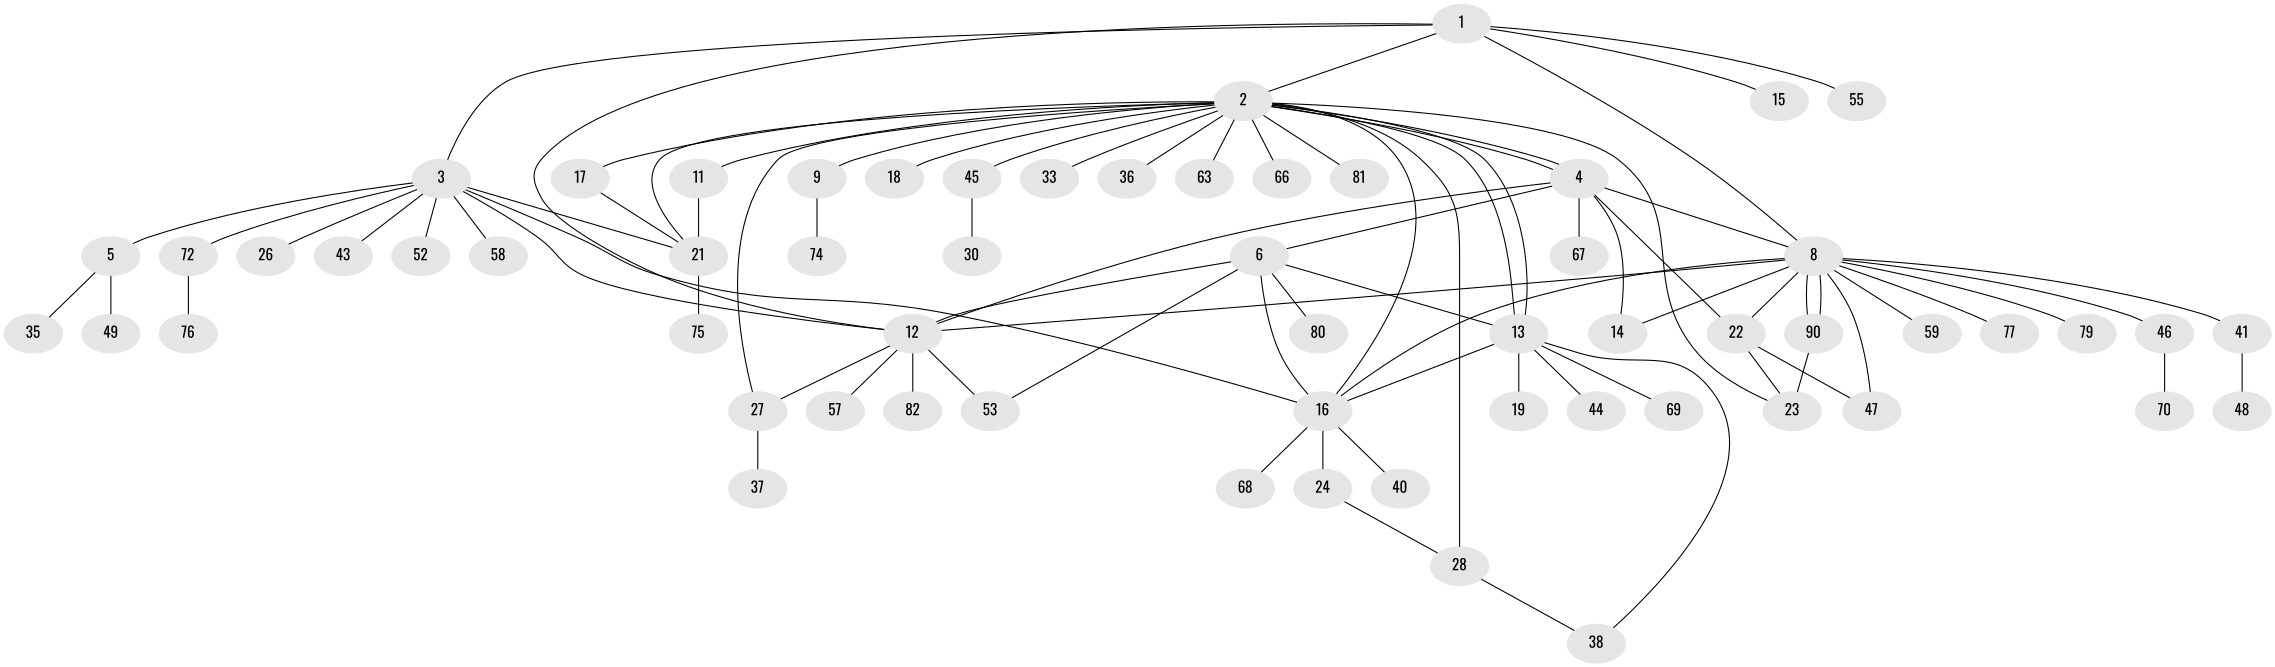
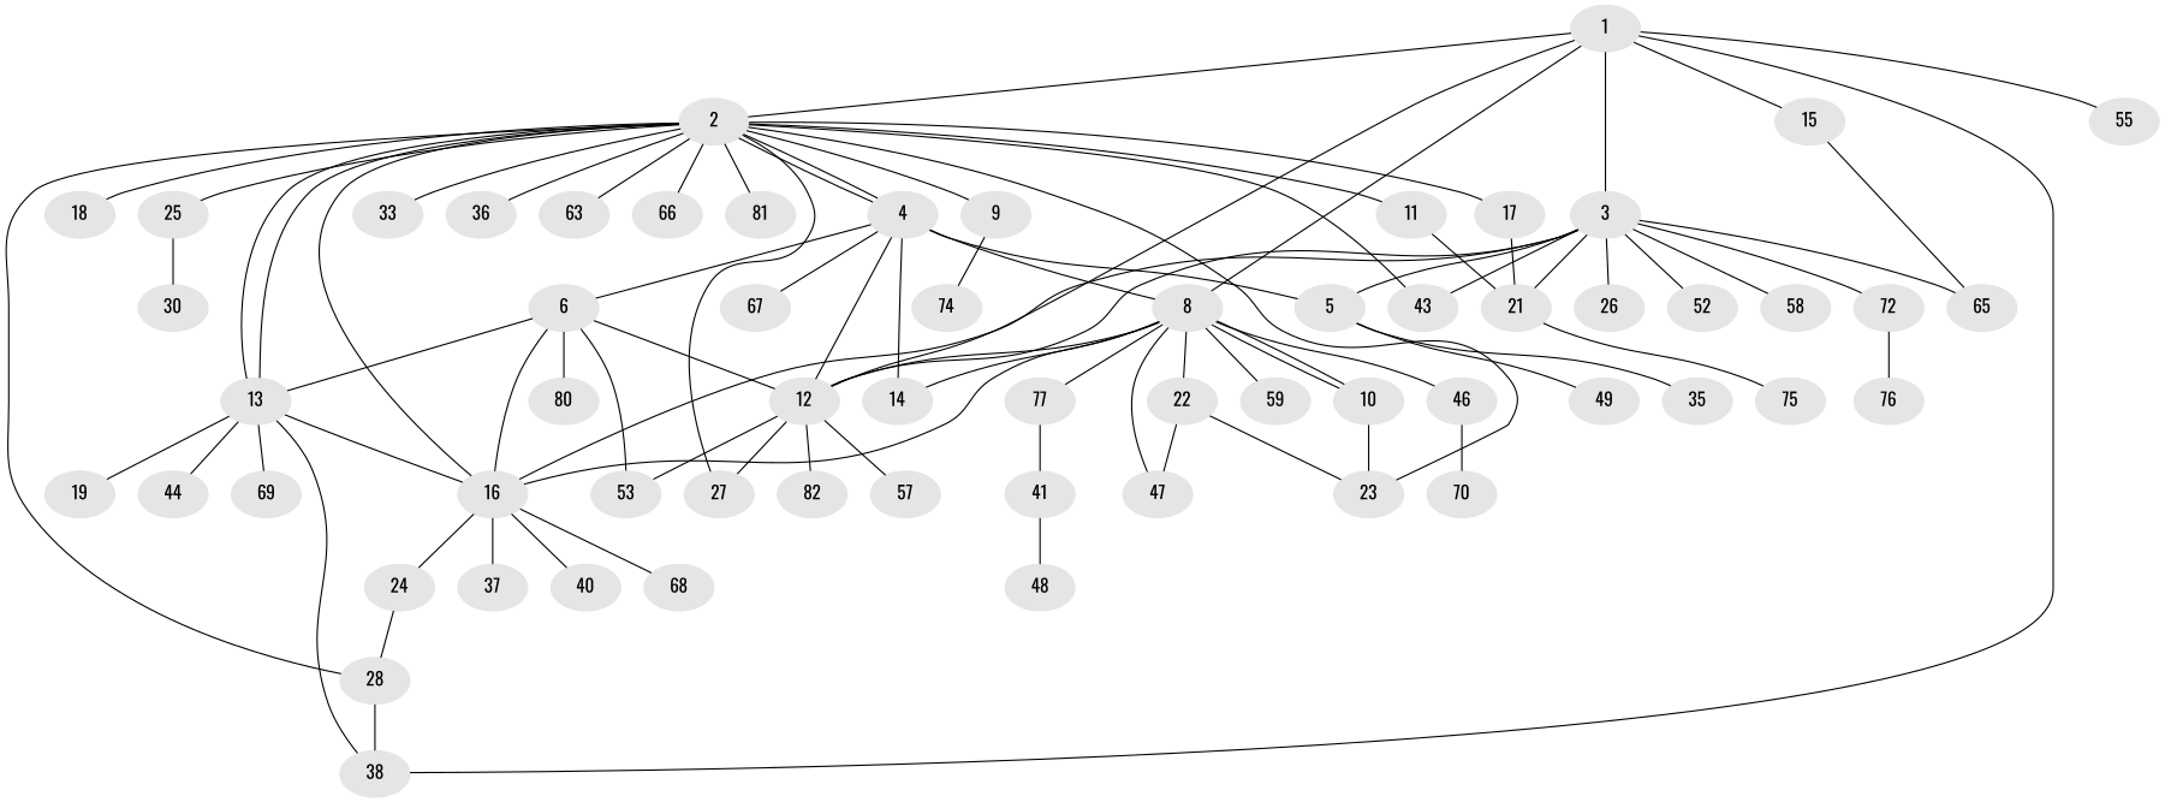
  graph {
    fontname=Oswald
    node [color=gray90 fontname=Oswald style=filled]
    edge [fontname=Oswald]
    1 [super="+7"]
    2 [super="+50"]
    3 [super="+73"]
    8 [super="+20"]
    12 [super="+78"]
    15 [super="+39"]
    38 [super="+61"]
    55
    4 [super="+60"]
    9 [super="+71"]
    11 [super="+45"]
    13 [super="+64"]
    16 [super="+31"]
    17
    18
    21 [super="+51"]
-   25 [label=45]
+   25
    27
    28
    33 [super="+42"]
    36
    63
    66
    81
    23 [super="+54"]
    5 [super="+29"]
    26
    43
    52
    58
+   65
    72
    47
    14
-   10 [label=90]
+   10
    22 [super="+32"]
    41
    46
    59
    77
-   79
    53
    57
    82
    6 [super="+56"]
    67
    74
    19
    44
    69
    24
    37
    40
    68
    75
    30 [super="+34"]
    35 [super="+62"]
    49
    76
    80
    48
    70
    1 -- 2
    1 -- 3
    1 -- 8
    1 -- 12
    1 -- 15
+   1 -- 38
    1 -- 55
    2 -- 4
    2 -- 4
    2 -- 9
    2 -- 11
    2 -- 13
    2 -- 13
    2 -- 16
    2 -- 17
    2 -- 18
-   2 -- 21
+   2 -- 43
    2 -- 25
    2 -- 27
    2 -- 28
    2 -- 33
    2 -- 36
    2 -- 63
    2 -- 66
    2 -- 81
    2 -- 23
    3 -- 12
    3 -- 16
    3 -- 21
    3 -- 5
    3 -- 26
    3 -- 43
    3 -- 52
    3 -- 58
+   3 -- 65
    3 -- 72
    8 -- 12 [weight=2]
    8 -- 16
    8 -- 47
    8 -- 14
    8 -- 10
    8 -- 10
    8 -- 22
-   8 -- 41
+   77 -- 41
    8 -- 46
    8 -- 59
    8 -- 77
-   8 -- 79
    12 -- 27
    12 -- 53
    12 -- 57
    12 -- 82
+   15 -- 65
    4 -- 8
    4 -- 12
-   4 -- 22
+   4 -- 5
    4 -- 14
    4 -- 6
    4 -- 67
    9 -- 74
    11 -- 21
    13 -- 38
    13 -- 16
    13 -- 19
    13 -- 44
    13 -- 69
    16 -- 24
-   27 -- 37
+   16 -- 37
    16 -- 40
    16 -- 68
    17 -- 21
    21 -- 75
    25 -- 30
    28 -- 38
    5 -- 35
    5 -- 49
    72 -- 76
    10 -- 23
    22 -- 23
    22 -- 47
    41 -- 48
    46 -- 70
    6 -- 12
    6 -- 13
    6 -- 16 [weight=2]
    6 -- 53
    6 -- 80
    24 -- 28
  }
